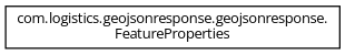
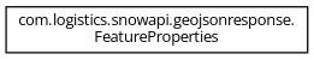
  digraph {
    rankdir=TB
    fontname="Open Sans"
-   n1 [color=black fillcolor=white fontname="Open Sans" fontsize=10 height=0.2 label="com.logistics.geojsonresponse.geojsonresponse.\lFeatureProperties" shape=record style=filled width=0.4]
+   n1 [color=black fillcolor=white fontname="Open Sans" fontsize=10 height=0.2 label="com.logistics.snowapi.geojsonresponse.\lFeatureProperties" shape=record style=filled width=0.4]
  }
